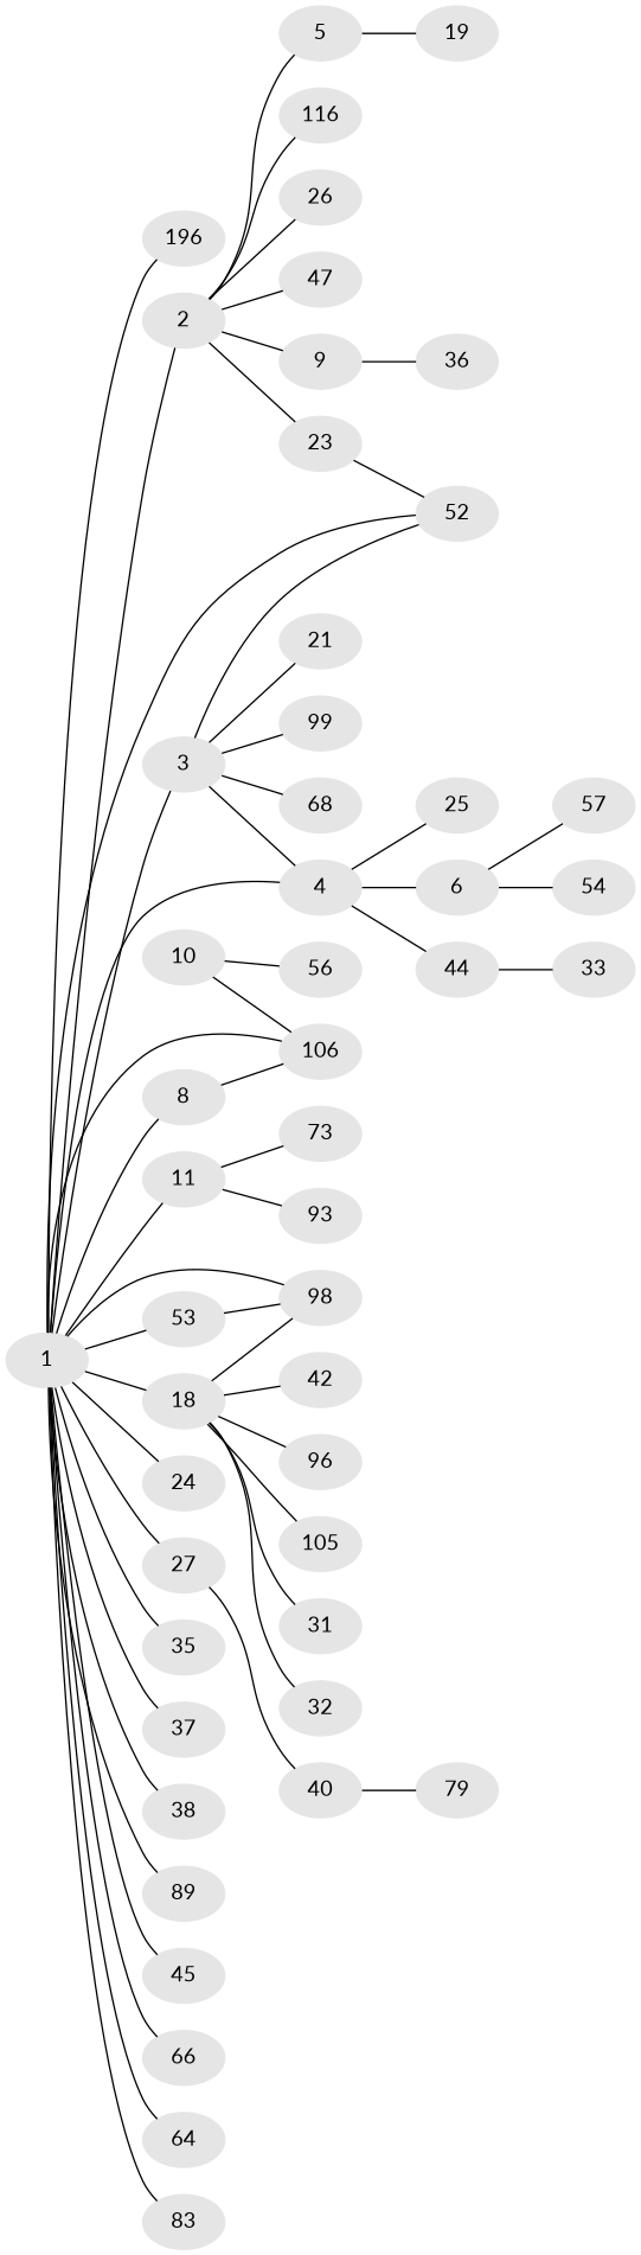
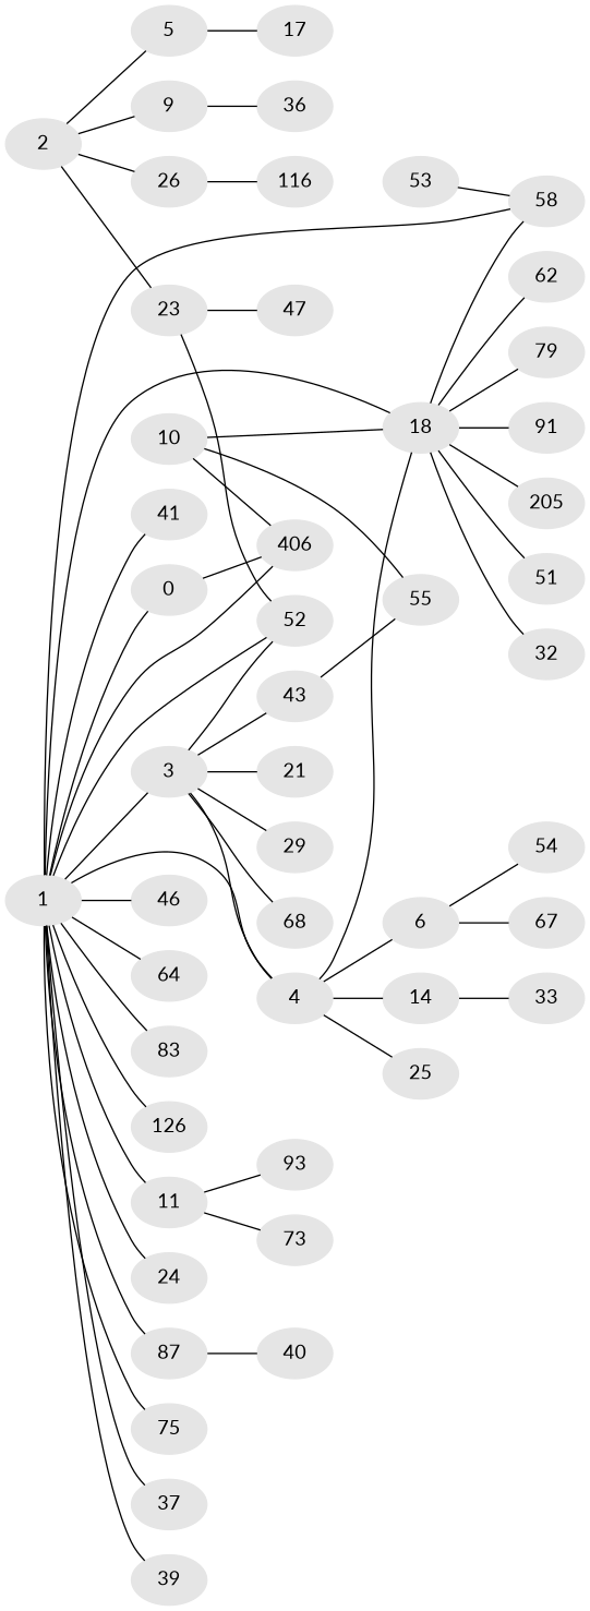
  graph {
    fontname=Lato
    rankdir=LR
    node [color=gray90 fontname=Lato style=filled]
    edge [fontname=Lato]
    1 [super="+7"]
    2
    3
    4 [super="+51+12+49+16+75+80+84+115+65+42"]
-   8
+   8 [label=0]
    11
    18 [super="+26"]
    24
-   27
-   35
+   27 [label=87]
+   35 [label=75]
    37
-   38
-   39 [label=89]
-   41 [super="+119" label=45]
-   46 [label=66]
+   39
+   41 [super="+119"]
+   46
    52 [super="+76+118+89+107+111+124"]
    53
-   58 [super="+97+104+122+123+59" label=98]
+   58 [super="+97+104+122+123+59"]
    64
    83 [super="+100"]
-   106 [super="+113+112+108"]
-   126 [label=196]
+   106 [super="+113+112+108" label=406]
+   126
    5 [super="+60"]
    9
    23 [super="+82+85+44"]
    n26 [label=26]
    47 [super="+78"]
    116
    21
-   29 [label=99]
+   29
+   43 [super="+101"]
    68
    6
-   14 [super="+95+15" label=44]
+   14 [super="+95+15"]
    25 [super="+45"]
    93
    73 [super="+96"]
-   31
+   31 [label=51]
    32
-   62 [label=42]
+   62
    79
-   91 [label=96]
-   105
+   91
+   105 [label=205]
    40
-   19
+   19 [label=17]
    36 [super="+130"]
-   55 [super="+74+121+56" label=56]
+   55 [super="+74+121+56"]
    54
-   57
+   57 [label=67]
    33
    10 [super="+13+30+22+20+17+77+92+94+69+34"]
-   1 -- 2
    1 -- 3
    1 -- 4 [weight=2]
    1 -- 8
    1 -- 11
    1 -- 18
    1 -- 24
    1 -- 27
    1 -- 35
    1 -- 37
-   1 -- 38
    1 -- 39
    1 -- 41
    1 -- 46
    1 -- 52
-   1 -- 53
    1 -- 58
    1 -- 64
    1 -- 83
    1 -- 106
    1 -- 126
    2 -- 5
    2 -- 9
    2 -- 23
    2 -- n26
-   2 -- 47
-   2 -- 116
+   23 -- 47
+   n26 -- 116
    3 -- 4
    3 -- 52
    3 -- 21
    3 -- 29
+   3 -- 43
    3 -- 68
+   4 -- 18
    4 -- 6
    4 -- 14
    4 -- 25
    8 -- 106
    11 -- 93
    11 -- 73
    18 -- 58
    18 -- 31
    18 -- 32
    18 -- 62
-   40 -- 79
+   18 -- 79
    18 -- 91
    18 -- 105
    27 -- 40
    53 -- 58
    5 -- 19
    9 -- 36
    23 -- 52
+   43 -- 55
    6 -- 54
    6 -- 57
    14 -- 33
+   10 -- 18
    10 -- 106
    10 -- 55
  }
